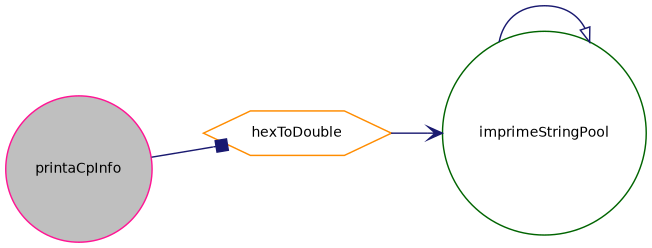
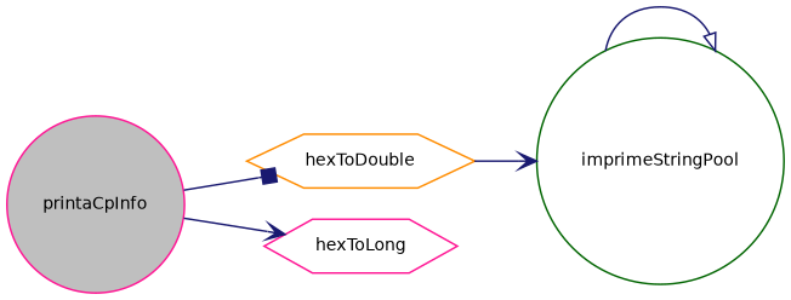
  digraph {
    rankdir=LR
    node [color=deeppink fillcolor=white fontname=Helvetica fontsize=10 shape=circle style=filled]
    edge [arrowhead=vee color=midnightblue fontname=Helvetica fontsize=10 labelfontname=Helvetica labelfontsize=10 style=solid]
    n1 [fillcolor=grey75 fontcolor=black height=0.2 label=printaCpInfo width=0.4]
    n2 [color=darkorange height=0.2 label=hexToDouble shape=hexagon width=0.4]
+   n3 [height=0.2 label=hexToLong shape=hexagon width=0.4]
    n4 [color=darkgreen height=0.2 label=imprimeStringPool width=0.4]
    n1 -> n2 [arrowhead=box]
+   n1 -> n3
    n2 -> n4
    n4 -> n4 [arrowhead=onormal]
  }
